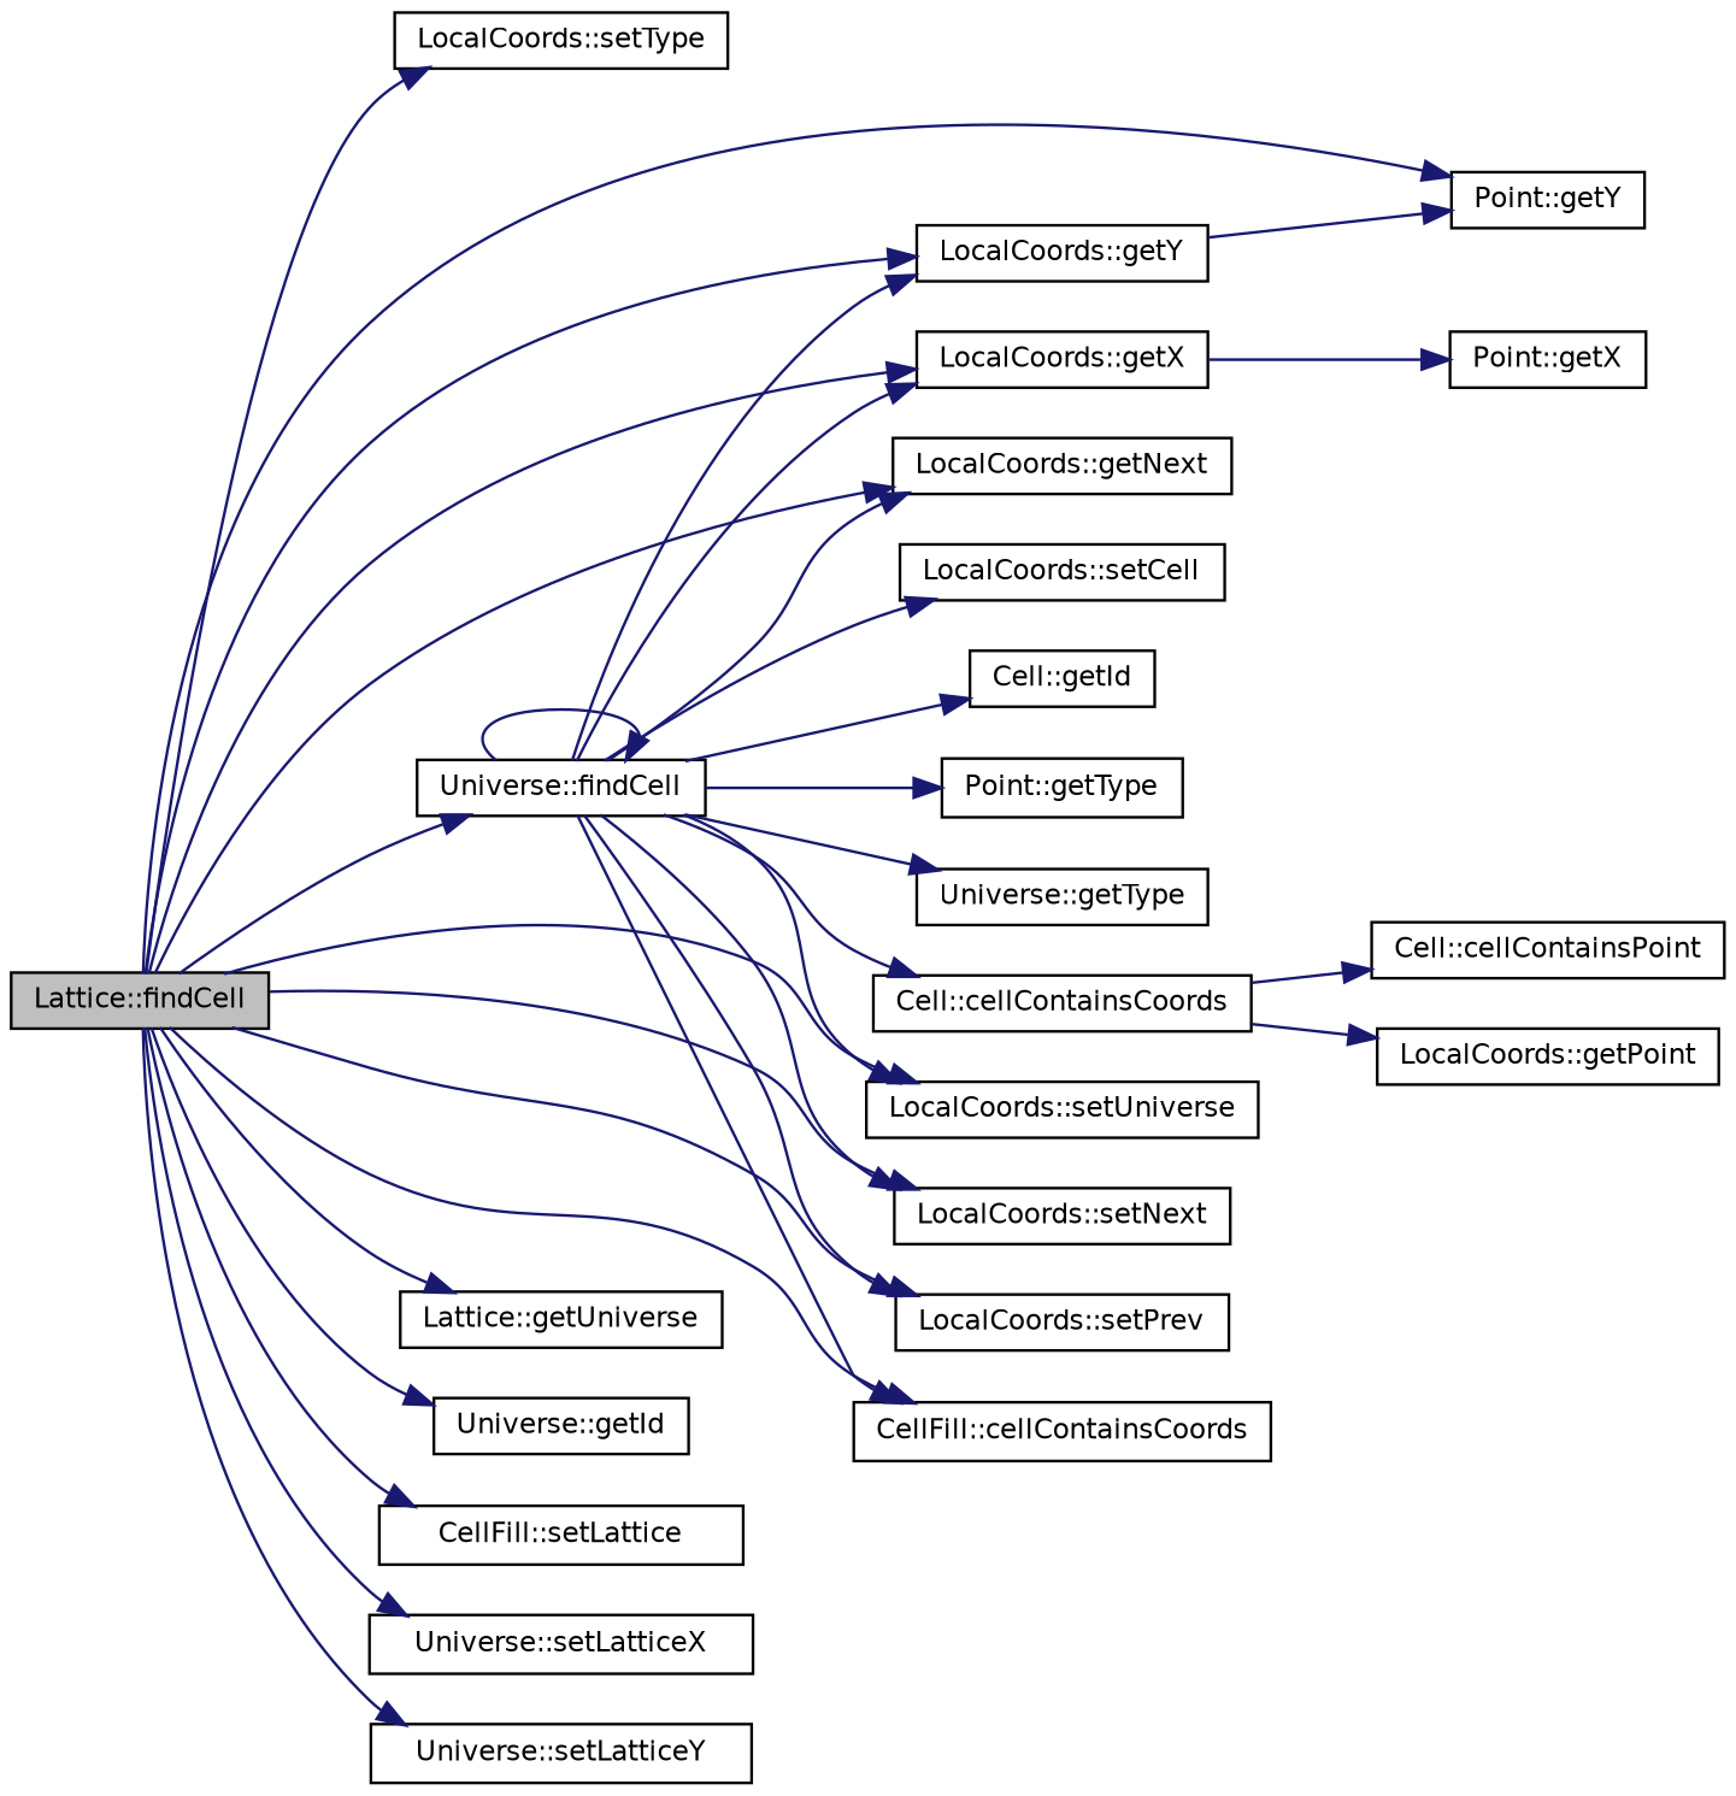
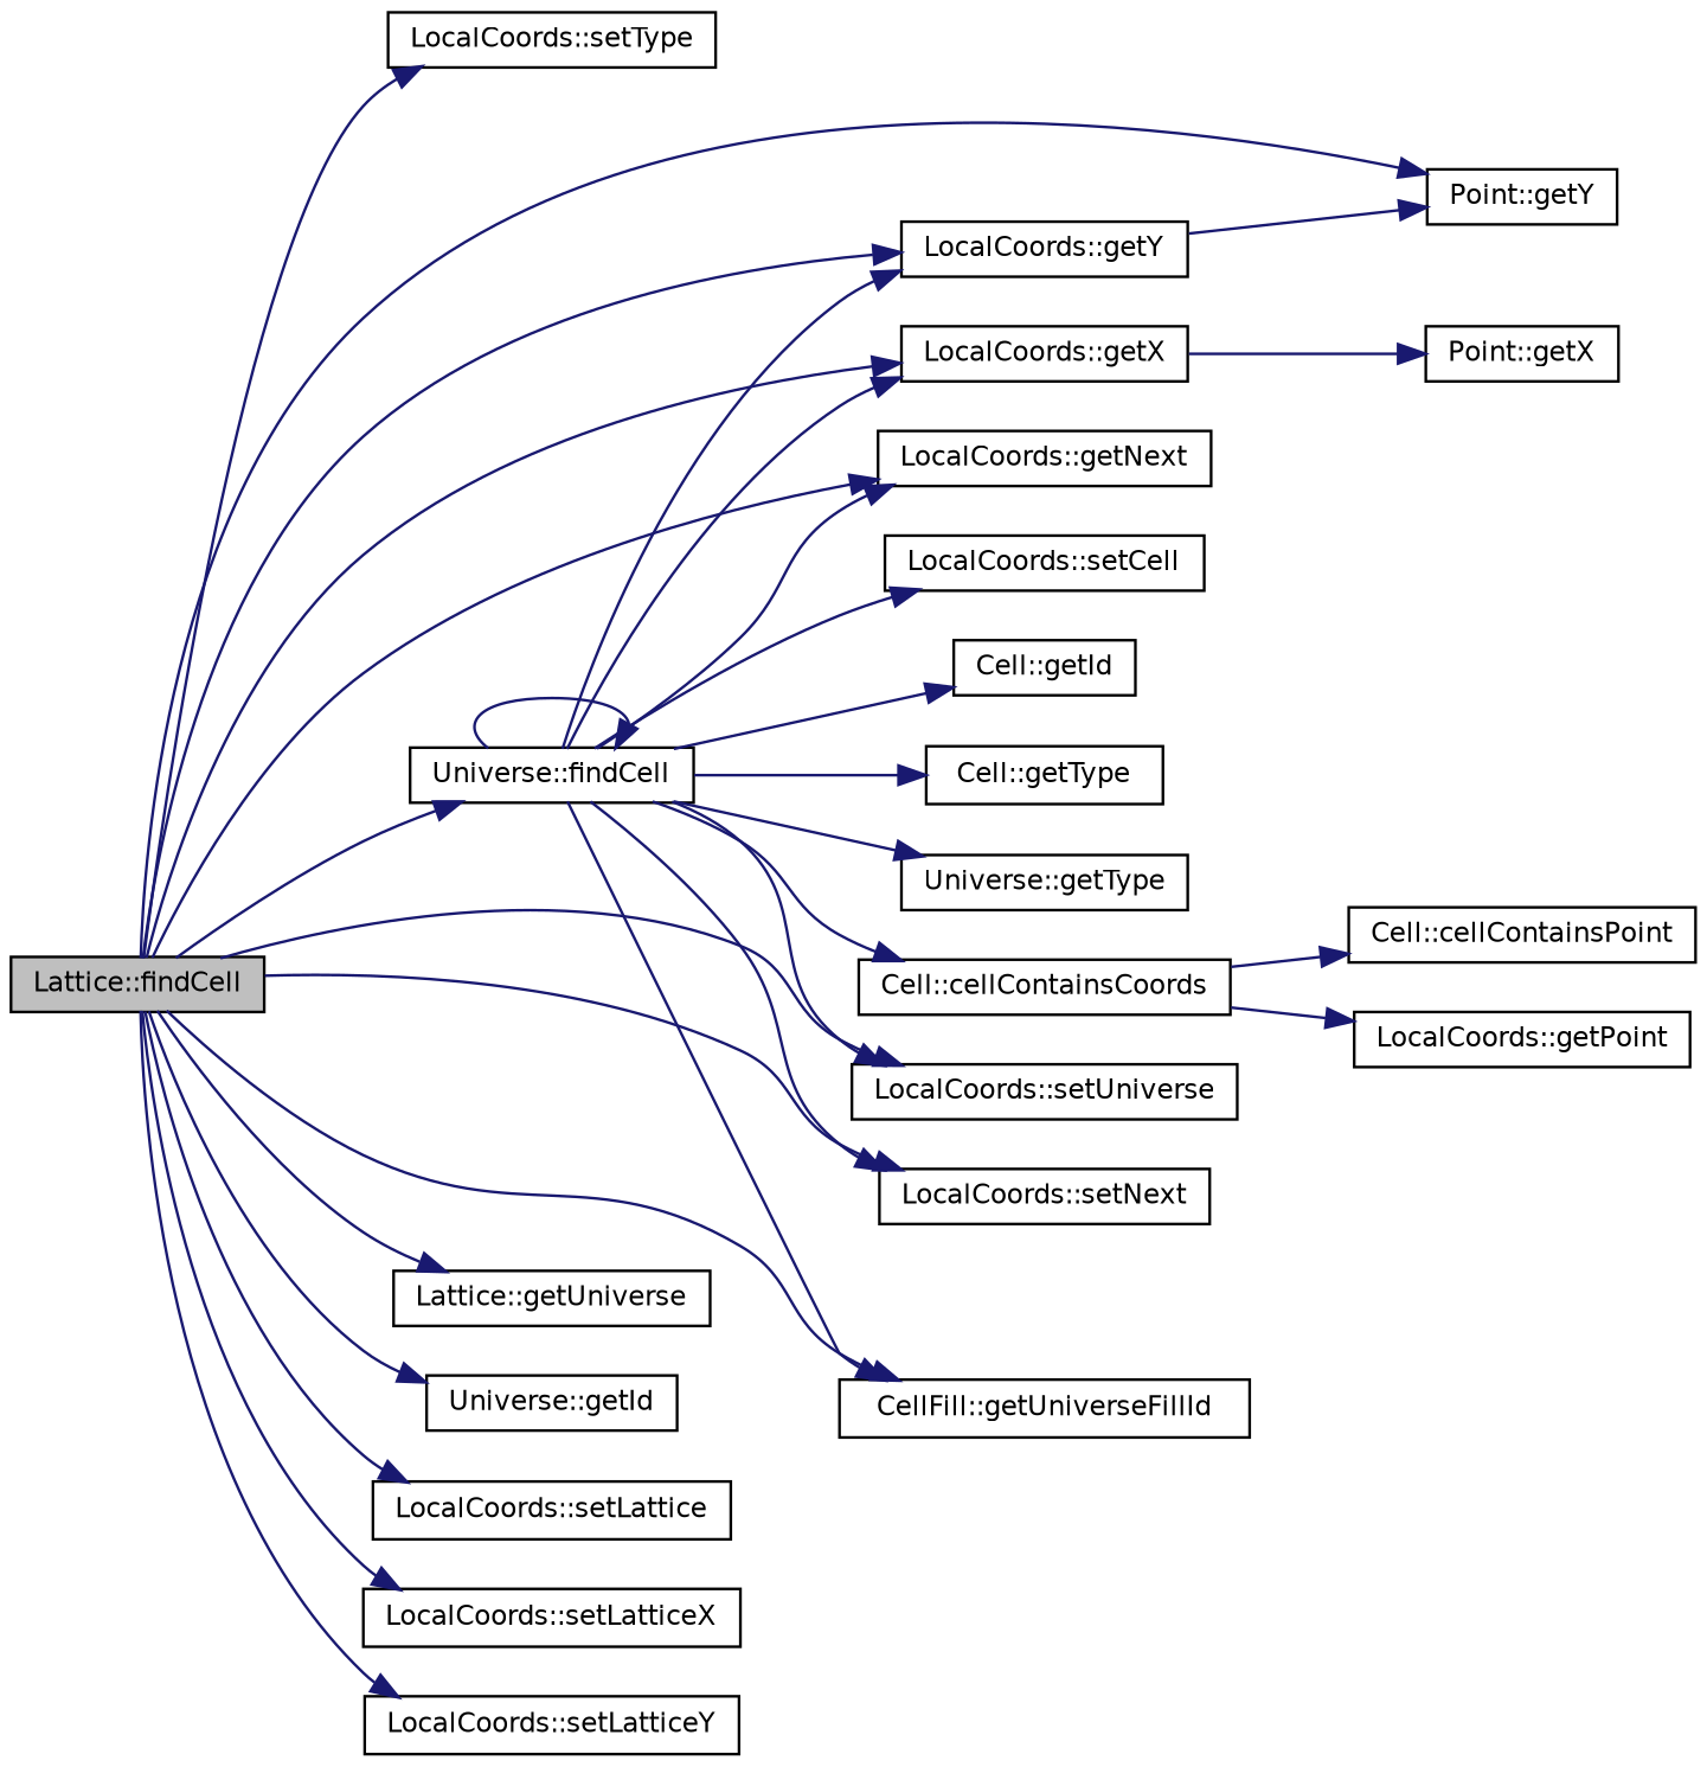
  digraph {
    rankdir=LR
    node [color=black fillcolor=white fontname=Helvetica fontsize=10 shape=record style=filled]
    edge [color=midnightblue fontname=Helvetica fontsize=10 labelfontname=Helvetica labelfontsize=10 style=solid]
    n1 [fillcolor=grey75 fontcolor=black height=0.2 label="Lattice::findCell" width=0.4]
    n2 [height=0.2 label="LocalCoords::setType" width=0.4]
    n3 [height=0.2 label="LocalCoords::getX" width=0.4]
    n4 [height=0.2 label="LocalCoords::getY" width=0.4]
    n5 [height=0.2 label="Point::getY" width=0.4]
    n6 [height=0.2 label="LocalCoords::getNext" width=0.4]
    n7 [height=0.2 label="Lattice::getUniverse" width=0.4]
    n8 [height=0.2 label="Universe::getId" width=0.4]
    n9 [height=0.2 label="LocalCoords::setUniverse" width=0.4]
-   n10 [height=0.2 label="CellFill::setLattice" width=0.4]
-   n11 [height=0.2 label="Universe::setLatticeX" width=0.4]
-   n12 [height=0.2 label="Universe::setLatticeY" width=0.4]
+   n10 [height=0.2 label="LocalCoords::setLattice" width=0.4]
+   n11 [height=0.2 label="LocalCoords::setLatticeX" width=0.4]
+   n12 [height=0.2 label="LocalCoords::setLatticeY" width=0.4]
    n13 [height=0.2 label="LocalCoords::setNext" width=0.4]
-   n14 [height=0.2 label="LocalCoords::setPrev" width=0.4]
    n15 [height=0.2 label="Universe::findCell" width=0.4]
-   n16 [height=0.2 label="CellFill::cellContainsCoords" width=0.4]
+   n16 [height=0.2 label="CellFill::getUniverseFillId" width=0.4]
    n17 [height=0.2 label="Point::getX" width=0.4]
    n18 [height=0.2 label="Cell::cellContainsCoords" width=0.4]
    n19 [height=0.2 label="LocalCoords::setCell" width=0.4]
    n20 [height=0.2 label="Cell::getId" width=0.4]
-   n21 [height=0.2 label="Point::getType" width=0.4]
+   n21 [height=0.2 label="Cell::getType" width=0.4]
    n22 [height=0.2 label="Universe::getType" width=0.4]
    n23 [height=0.2 label="Cell::cellContainsPoint" width=0.4]
    n24 [height=0.2 label="LocalCoords::getPoint" width=0.4]
    n1 -> n2
    n1 -> n3
    n1 -> n4
    n1 -> n5
    n1 -> n6
    n1 -> n7
    n1 -> n8
    n1 -> n9
    n1 -> n10
    n1 -> n11
    n1 -> n12
    n1 -> n13
-   n1 -> n14
    n1 -> n15
    n1 -> n16
    n3 -> n17
    n4 -> n5
    n15 -> n3
    n15 -> n4
    n15 -> n6
    n15 -> n9
    n15 -> n13
-   n15 -> n14
    n15 -> n15
    n15 -> n16
    n15 -> n18
    n15 -> n19
    n15 -> n20
    n15 -> n21
    n15 -> n22
    n18 -> n23
    n18 -> n24
  }
